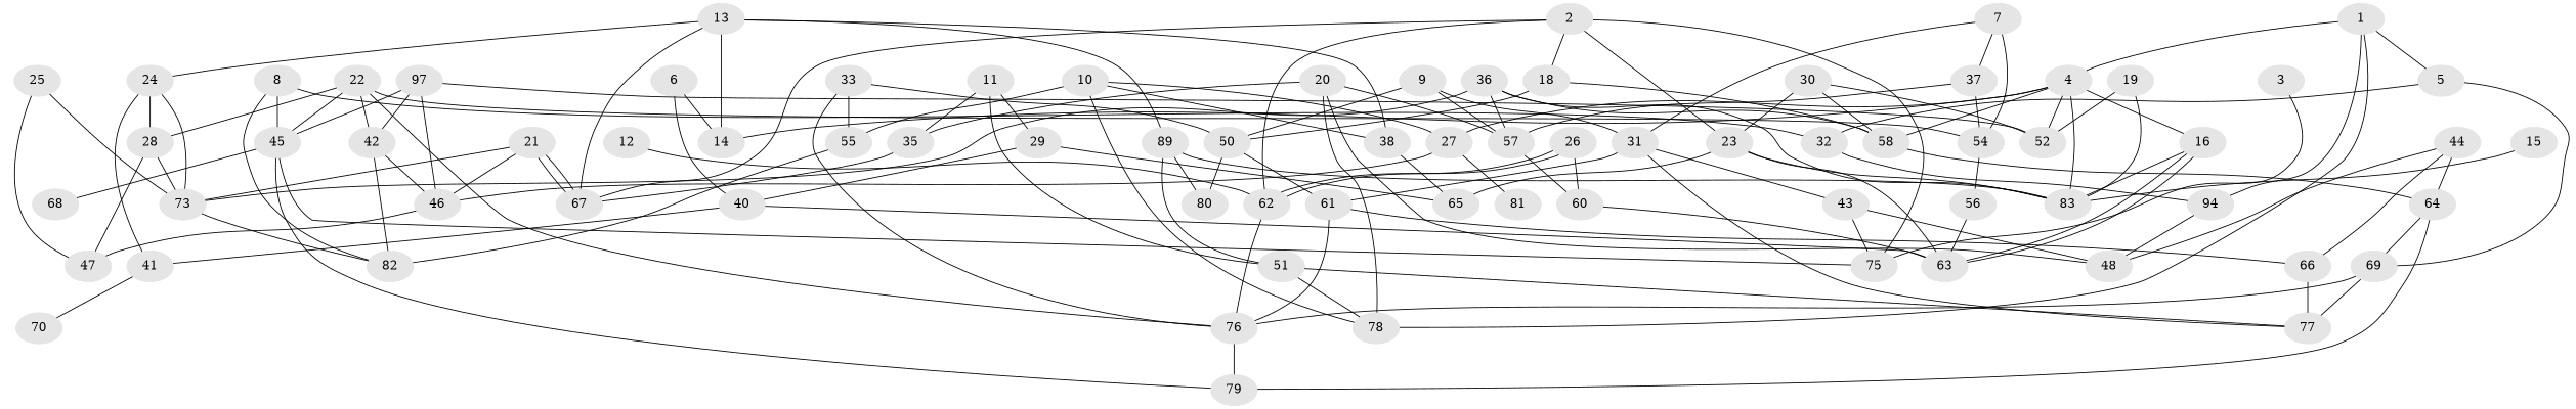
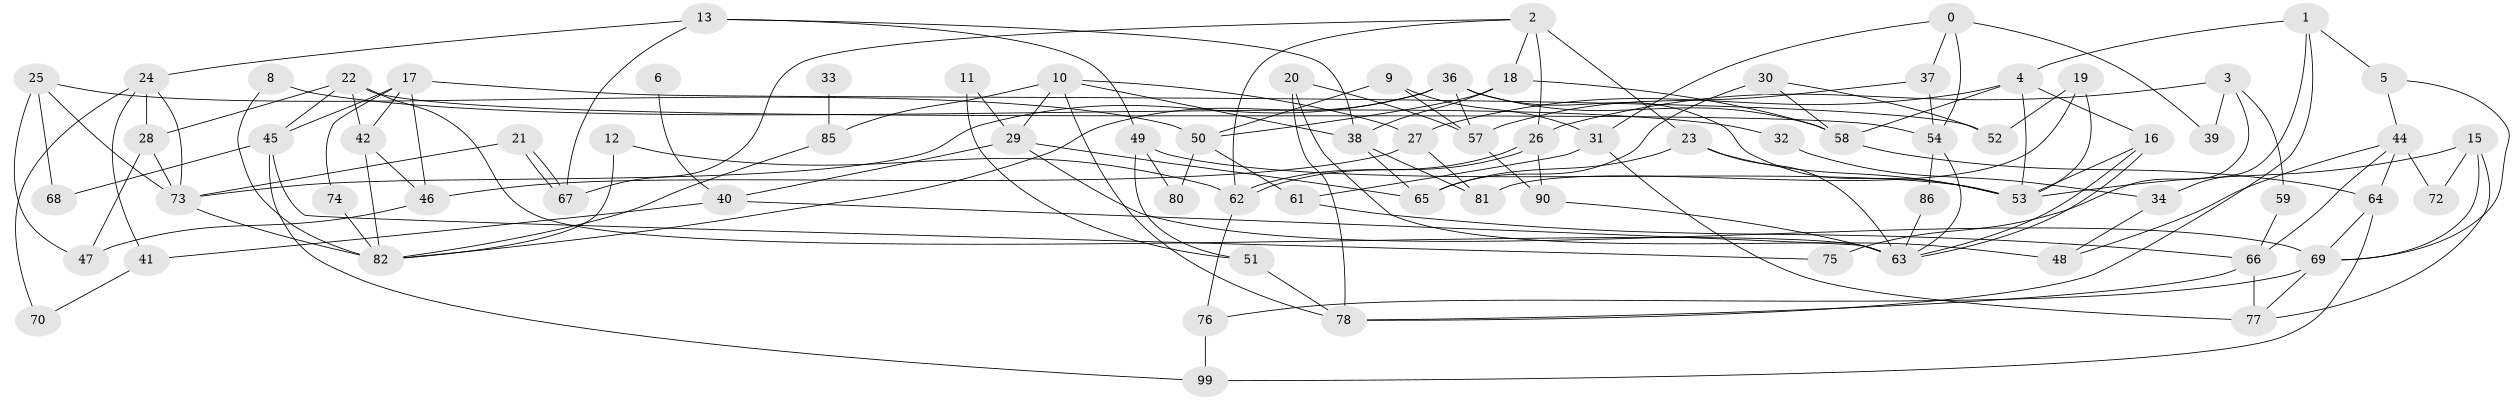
  graph {
    node [color=gray90 style=filled]
    1
    4
    5
-   34 [label=94]
+   34
    78
-   14
    16
    27
    52
-   53 [label=83]
+   53
    58
    32
    69
    48
    2
    18
    23
    62
    67
    75
    50
    38
    63
    65
    76
    3
    26
-   60
+   39
+   59
+   60 [label=90]
    66
    46
    81
    64
    77
    6
    40
    41
-   7
+   7 [label=0]
    31
    37
    54
-   43
    61
    57
-   56
+   56 [label=86]
    8
    45
    82
    68
-   79
+   79 [label=99]
    80
    9
    10
    29
-   55
+   55 [label=85]
    11
-   35
    51
    12
    13
    24
-   49 [label=89]
+   49
    73
    28
    70
    15
-   17 [label=97]
+   72
+   17
+   74
    42
    25
    47
    19
    20
    21
    22
    30
    33
    36
    44
    1 -- 4
    1 -- 5
    1 -- 34
    1 -- 78
-   4 -- 14
    4 -- 16
    4 -- 27
-   4 -- 52
    4 -- 53
    4 -- 58
-   5 -- 32
+   5 -- 44
    5 -- 69
    34 -- 48
    16 -- 53
    16 -- 63
    16 -- 63
    27 -- 46
    27 -- 81
    58 -- 64
    32 -- 34
    69 -- 76
    69 -- 77
    2 -- 18
    2 -- 23
    2 -- 62
    2 -- 67
-   2 -- 75
+   2 -- 26
    18 -- 58
    18 -- 50
+   18 -- 38
    23 -- 53
    23 -- 63
    23 -- 65
    62 -- 76
    50 -- 61
    50 -- 80
    38 -- 65
+   38 -- 81
    76 -- 79
    3 -- 75
+   3 -- 26
+   3 -- 39
+   3 -- 59
    26 -- 62
    26 -- 62
    26 -- 60
+   59 -- 66
    60 -- 63
+   66 -- 78
    66 -- 77
    46 -- 47
    64 -- 69
    64 -- 79
-   6 -- 14
    6 -- 40
    40 -- 63
    40 -- 41
    41 -- 70
+   7 -- 39
    7 -- 31
    7 -- 37
    7 -- 54
    31 -- 77
-   31 -- 43
    31 -- 61
    37 -- 54
    37 -- 57
+   54 -- 63
    54 -- 56
-   43 -- 48
-   43 -- 75
-   61 -- 76
    61 -- 66
    57 -- 60
    56 -- 63
    8 -- 32
-   8 -- 45
    8 -- 82
    45 -- 75
    45 -- 68
    45 -- 79
    9 -- 50
    9 -- 31
    9 -- 57
    10 -- 78
    10 -- 27
    10 -- 38
+   10 -- 29
    10 -- 55
+   29 -- 69
    29 -- 65
    29 -- 40
    55 -- 82
    11 -- 29
-   11 -- 35
    11 -- 51
-   35 -- 67
    51 -- 78
-   51 -- 77
+   15 -- 77
    12 -- 62
-   13 -- 14
+   12 -- 82
    13 -- 67
    13 -- 38
    13 -- 24
    13 -- 49
    24 -- 41
    24 -- 73
    24 -- 28
+   24 -- 70
    49 -- 53
    49 -- 80
    49 -- 51
    73 -- 82
    28 -- 73
    28 -- 47
    15 -- 53
+   15 -- 69
+   15 -- 72
    17 -- 52
    17 -- 46
    17 -- 45
+   17 -- 74
    17 -- 42
+   74 -- 82
    42 -- 46
    42 -- 82
-   33 -- 50
+   25 -- 50
+   25 -- 68
    25 -- 73
    25 -- 47
    19 -- 52
    19 -- 53
+   19 -- 81
    20 -- 78
    20 -- 48
    20 -- 57
-   20 -- 35
    21 -- 67
    21 -- 67
-   21 -- 46
    21 -- 73
-   22 -- 76
+   22 -- 63
    22 -- 54
    22 -- 45
    22 -- 28
    22 -- 42
    30 -- 52
    30 -- 58
-   30 -- 23
-   33 -- 76
+   30 -- 65
    33 -- 55
    36 -- 53
    36 -- 58
    36 -- 57
+   36 -- 82
    36 -- 73
    44 -- 48
    44 -- 66
    44 -- 64
+   44 -- 72
  }
